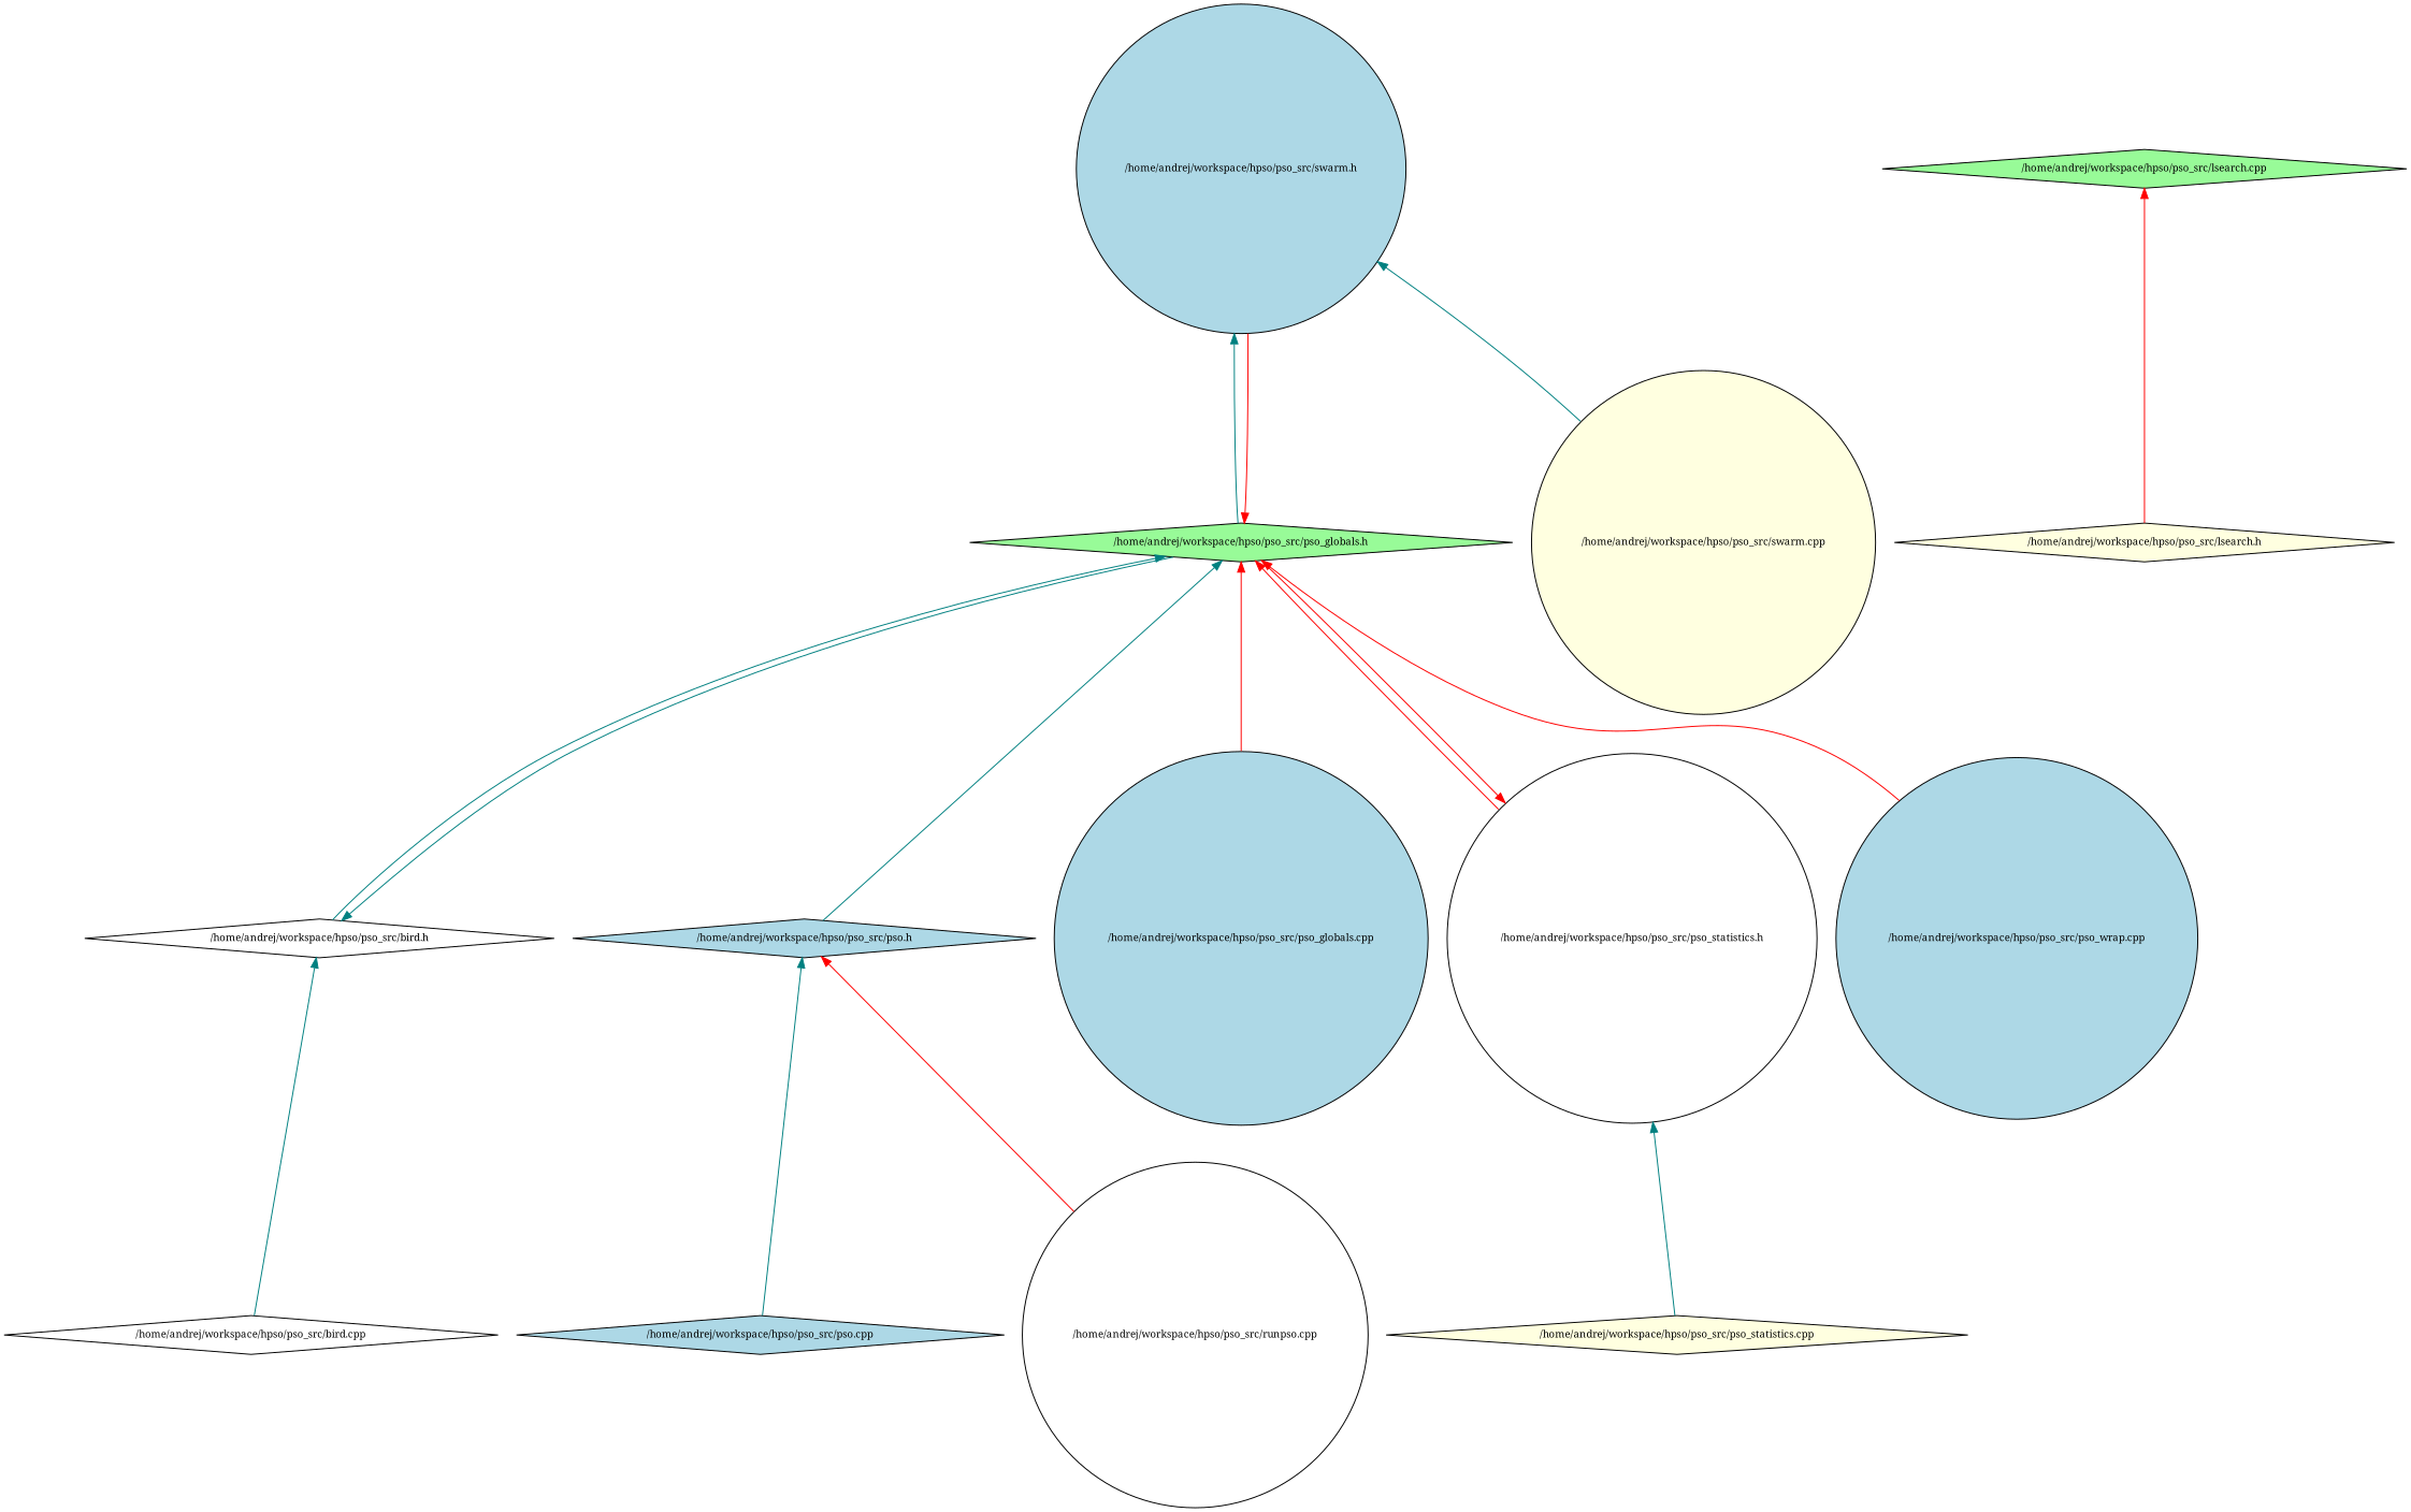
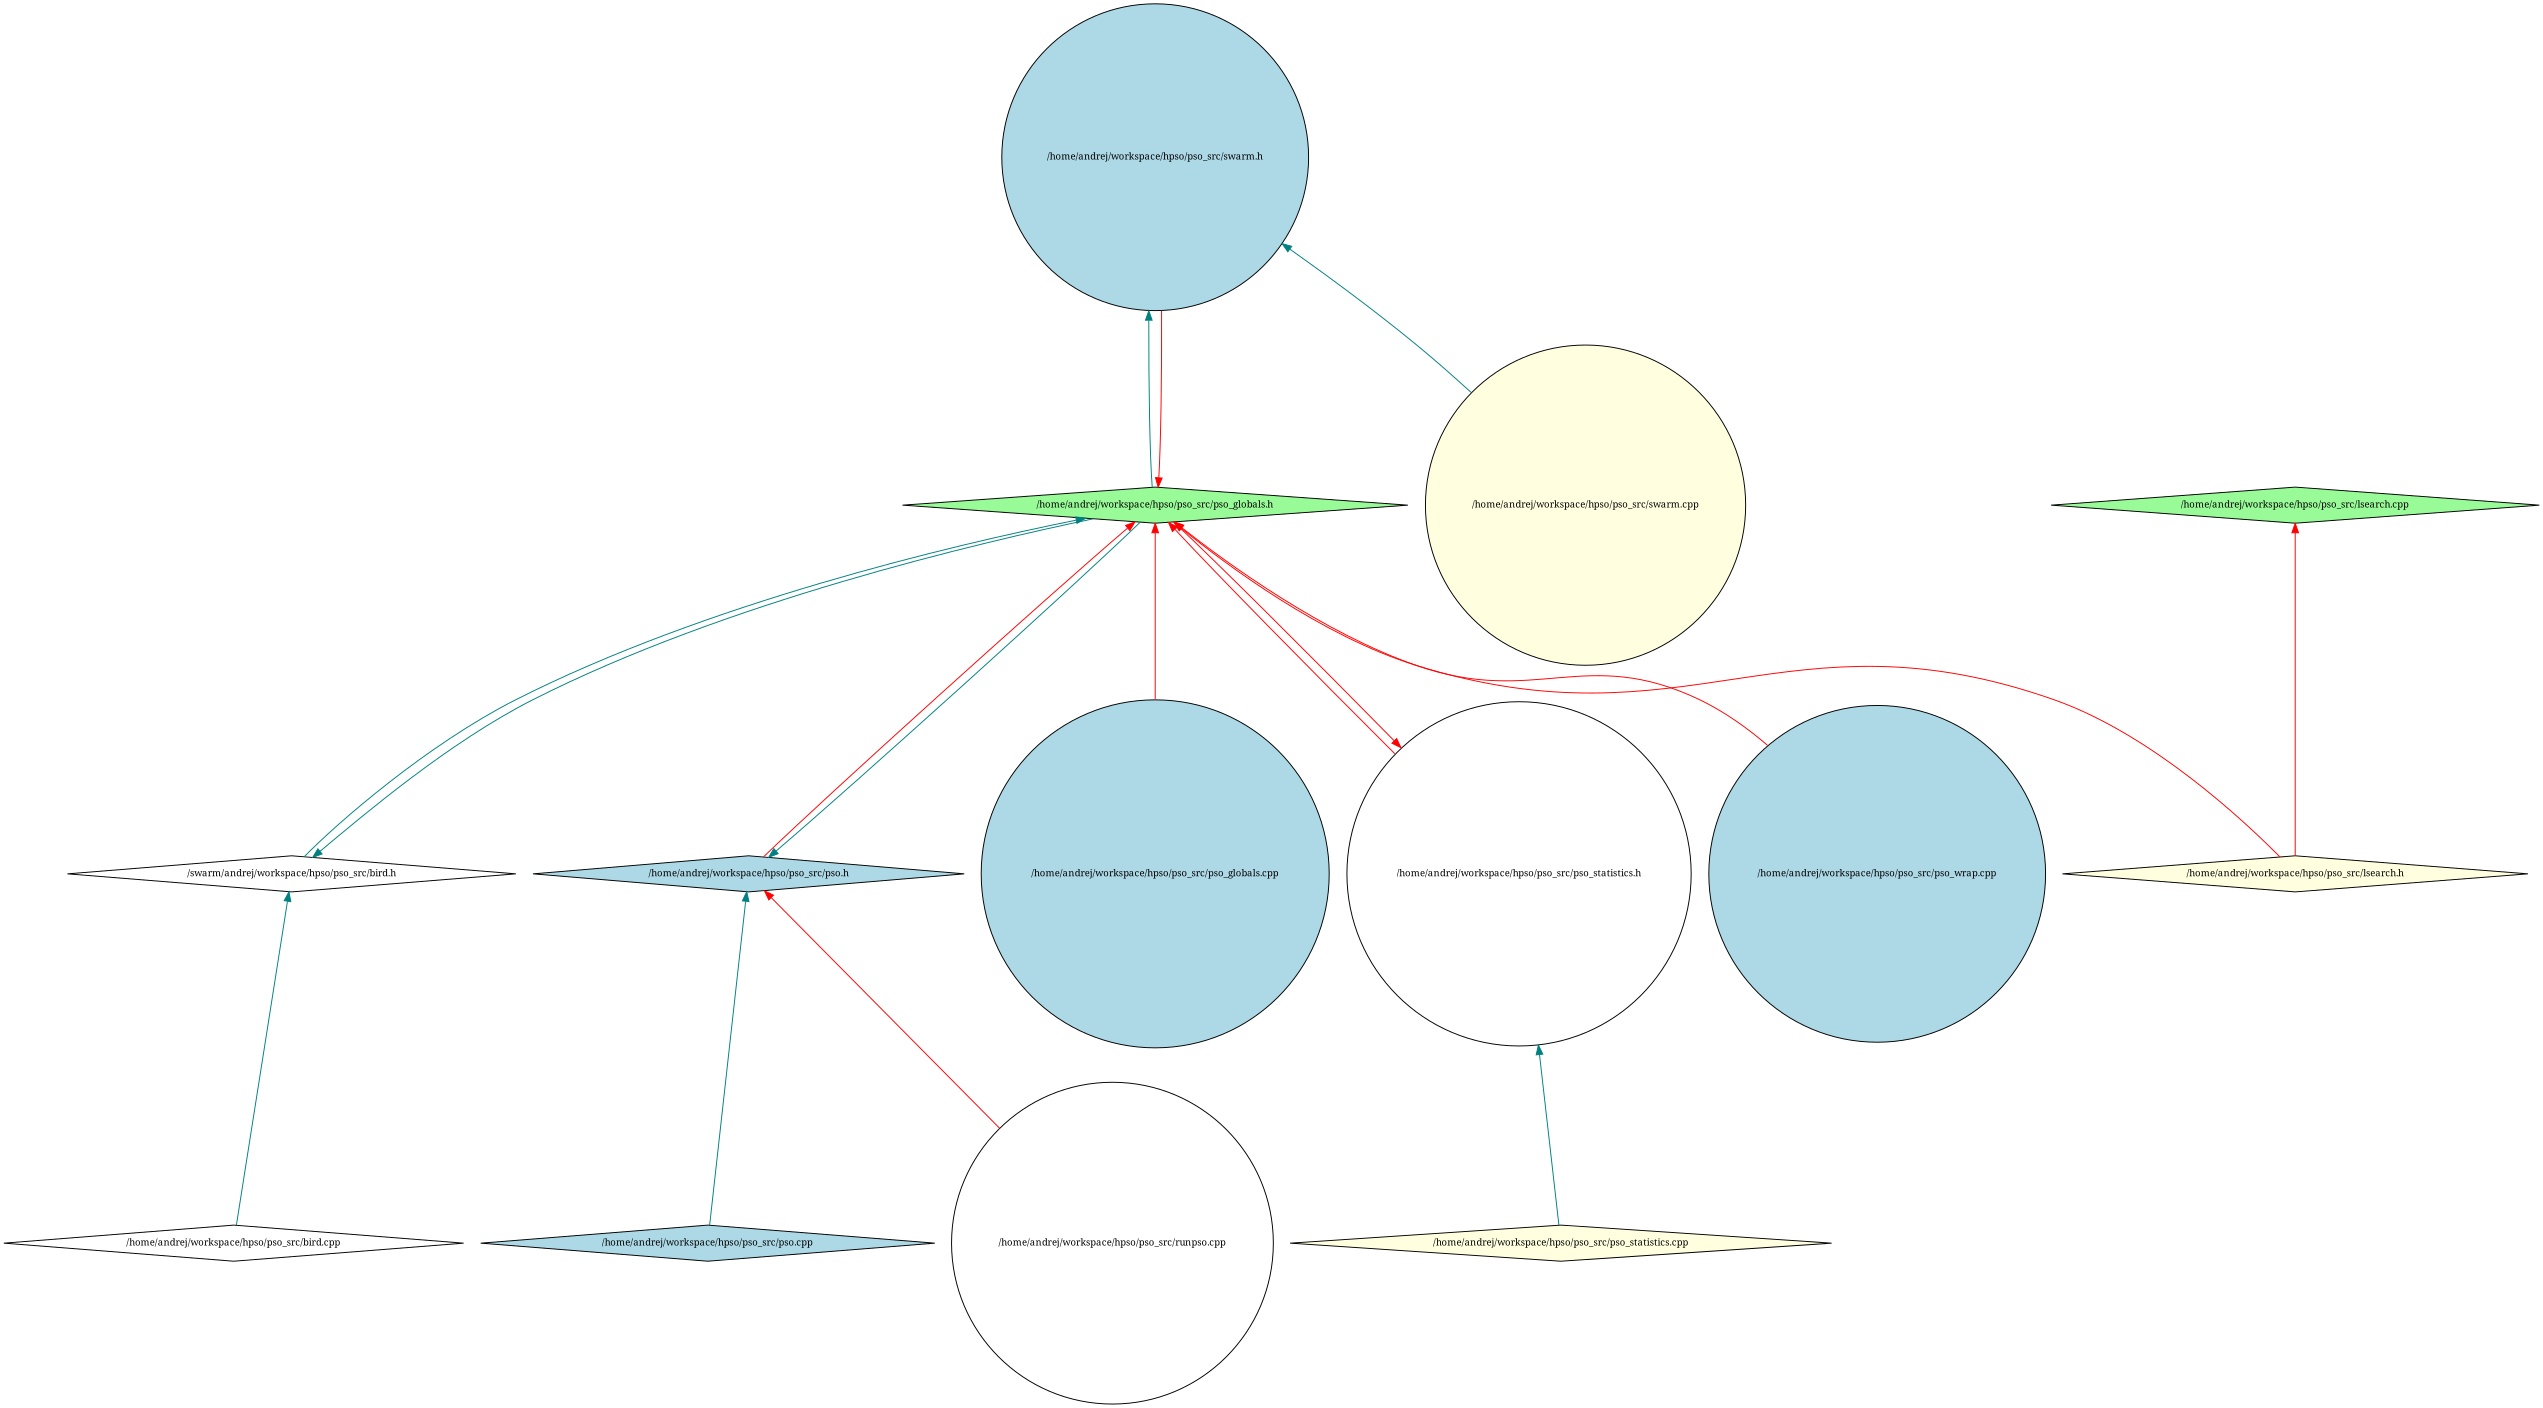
  digraph {
    fontname="Noto Serif"
    node [color=black fillcolor=lightblue fontname="Noto Serif" fontsize=10 shape=diamond style=filled]
    edge [color=teal dir=back fontname="Noto Serif" fontsize=10 labelfontname=FreeSans labelfontsize=10 style=solid]
    n1 [fontcolor=black height=0.2 label="/home/andrej/workspace/hpso/pso_src/swarm.h" shape=circle width=0.4]
    n2 [fillcolor=palegreen height=0.2 label="/home/andrej/workspace/hpso/pso_src/pso_globals.h" width=0.4]
    n3 [fillcolor=lightyellow height=0.2 label="/home/andrej/workspace/hpso/pso_src/swarm.cpp" shape=circle width=0.4]
-   n4 [fillcolor=white height=0.2 label="/home/andrej/workspace/hpso/pso_src/bird.h" width=0.4]
+   n4 [fillcolor=white height=0.2 label="/swarm/andrej/workspace/hpso/pso_src/bird.h" width=0.4]
    n5 [fillcolor=lightyellow height=0.2 label="/home/andrej/workspace/hpso/pso_src/lsearch.h" width=0.4]
    n6 [height=0.2 label="/home/andrej/workspace/hpso/pso_src/pso.h" width=0.4]
    n7 [height=0.2 label="/home/andrej/workspace/hpso/pso_src/pso_globals.cpp" shape=circle width=0.4]
    n8 [fillcolor=white height=0.2 label="/home/andrej/workspace/hpso/pso_src/pso_statistics.h" shape=circle width=0.4]
    n9 [height=0.2 label="/home/andrej/workspace/hpso/pso_src/pso_wrap.cpp" shape=circle width=0.4]
    n10 [fillcolor=white height=0.2 label="/home/andrej/workspace/hpso/pso_src/bird.cpp" width=0.4]
    n11 [height=0.2 label="/home/andrej/workspace/hpso/pso_src/pso.cpp" width=0.4]
    n12 [fillcolor=white height=0.2 label="/home/andrej/workspace/hpso/pso_src/runpso.cpp" shape=circle width=0.4]
    n13 [fillcolor=lightyellow height=0.2 label="/home/andrej/workspace/hpso/pso_src/pso_statistics.cpp" width=0.4]
    n14 [fillcolor=palegreen height=0.2 label="/home/andrej/workspace/hpso/pso_src/lsearch.cpp" width=0.4]
    n1 -> n2
    n1 -> n3
    n2 -> n1 [color=red]
    n2 -> n4
-   n2 -> n6
+   n2 -> n5 [color=red]
+   n2 -> n6 [color=red]
    n2 -> n7 [color=red]
    n2 -> n8 [color=red]
    n2 -> n9 [color=red]
    n4 -> n2
    n4 -> n10
+   n6 -> n2
    n6 -> n11
    n6 -> n12 [color=red]
    n8 -> n2 [color=red]
    n8 -> n13
    n14 -> n5 [color=red]
  }
